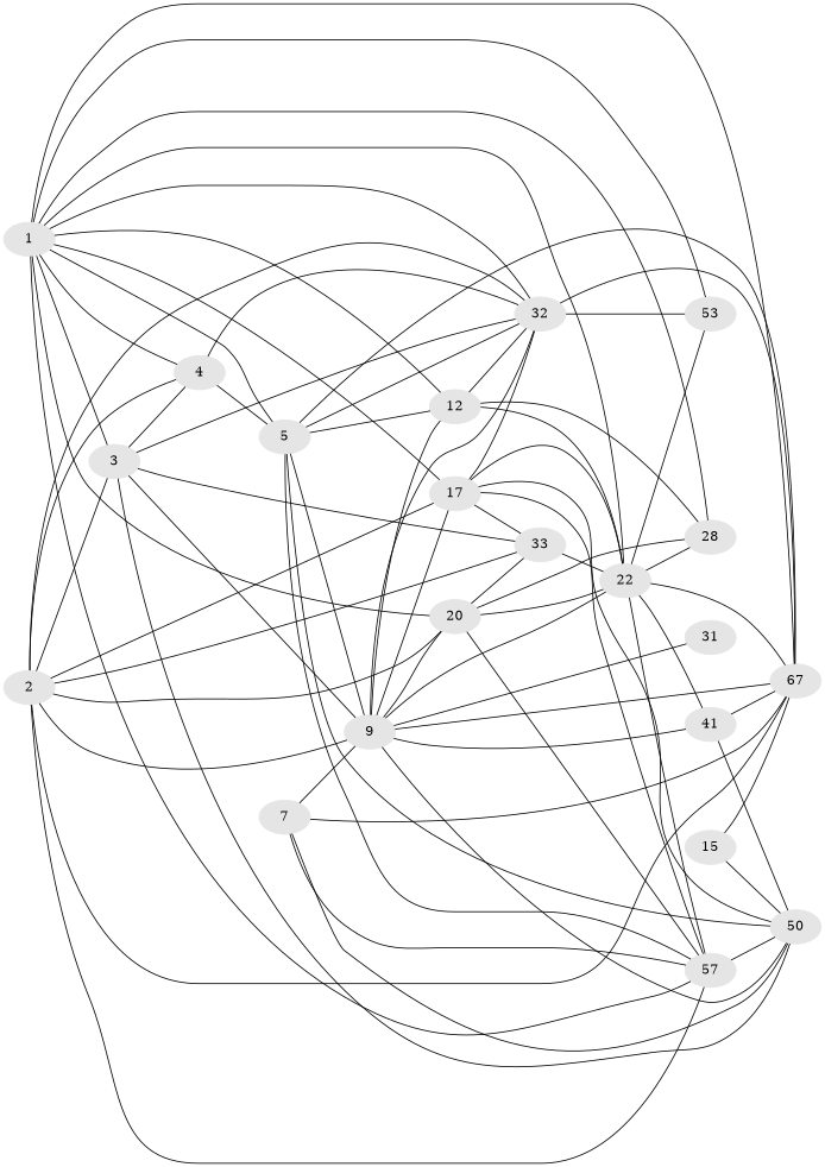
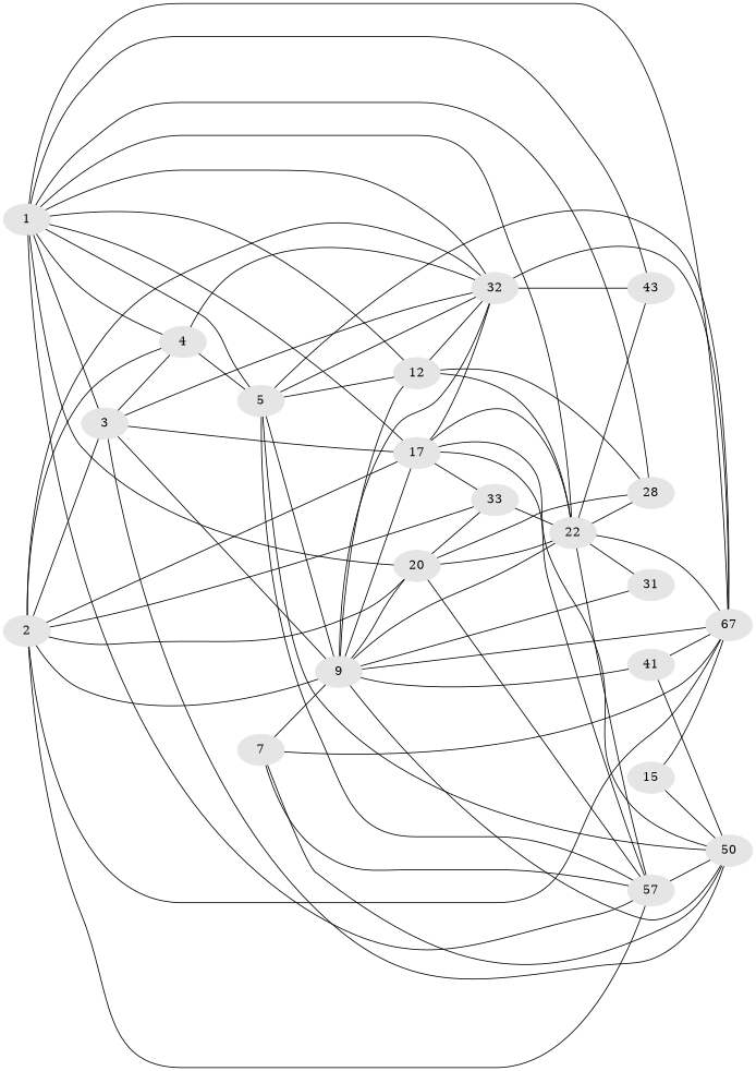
  graph {
    rankdir=LR
    node [color=gray90 style=filled]
    1 [super="+30+8+10"]
    3 [super="+42+6"]
    4 [super="+43+25"]
    5 [super="+37+21"]
    12 [super="+76+66"]
    17 [super="+64+63"]
    20 [super="+62+23"]
    22 [super="+44+34+39+48"]
    n9 [label=57 super="+49"]
    28 [super="+54"]
    32 [super="+74+36"]
-   53
+   53 [label=43]
    67 [super="+72"]
    9 [super="+65+16"]
    33 [super="+35"]
    50 [super="+60"]
    41 [super="+59+55"]
    2 [super="+47+40+69"]
    31
    7 [super="+73+11"]
    15 [super="+29"]
    1 -- 3
    1 -- 4 [weight=2]
    1 -- 5 [weight=2]
    1 -- 12
    1 -- 17
    1 -- 20 [weight=2]
    1 -- 22 [weight=4]
    1 -- n9
    1 -- 28
    1 -- 32
    1 -- 53
    1 -- 67
    3 -- 4
    3 -- 32 [weight=2]
    3 -- 9
-   3 -- 33
+   3 -- 17
    3 -- 50
    4 -- 5
    4 -- 32
    5 -- 12
    5 -- n9
    5 -- 32
    5 -- 67
    5 -- 9 [weight=3]
    5 -- 50
    12 -- 22
    12 -- 28
    12 -- 32
    17 -- 22
    17 -- n9
    17 -- 32
    17 -- 33
    17 -- 50
    20 -- 22 [weight=2]
    20 -- n9
    20 -- 28
    20 -- 33
    22 -- n9
    22 -- 28 [weight=2]
    22 -- 53
    22 -- 67
-   22 -- 41
+   22 -- 31
    n9 -- 50
    32 -- 53
    32 -- 67
    9 -- 12
    9 -- 17
    9 -- 20
    9 -- 22 [weight=3]
    9 -- 32
    9 -- 67
    9 -- 50
    9 -- 41 [weight=2]
    9 -- 31 [weight=2]
    33 -- 22 [weight=2]
    41 -- 67
    41 -- 50
    2 -- 3
    2 -- 4
    2 -- 17
    2 -- 20
    2 -- n9
    2 -- 32
    2 -- 67
    2 -- 9
    2 -- 33 [weight=2]
    7 -- n9
    7 -- 67
    7 -- 9 [weight=2]
    7 -- 50
    15 -- 67
    15 -- 50 [weight=2]
  }
